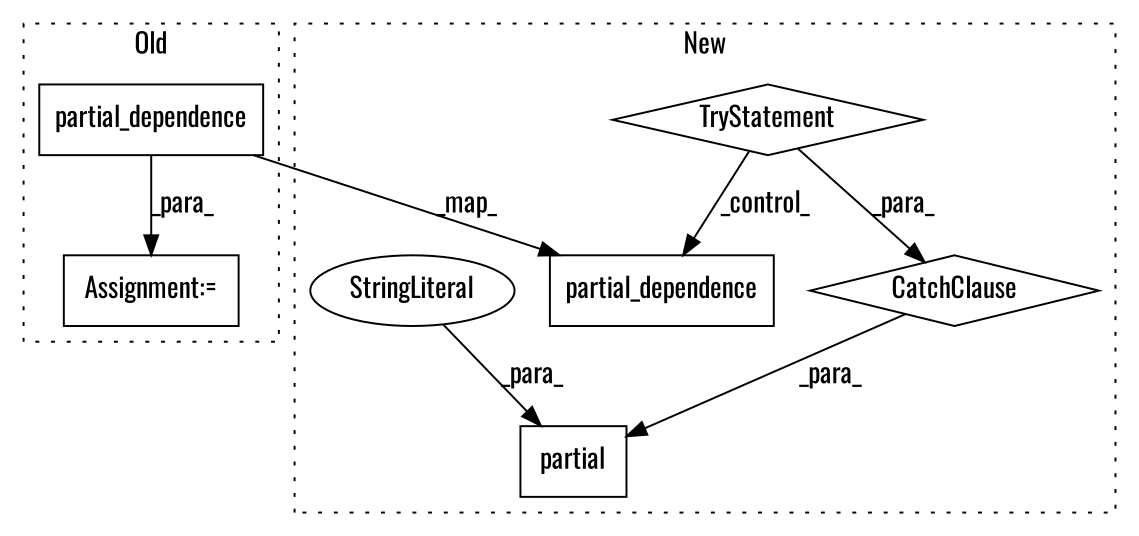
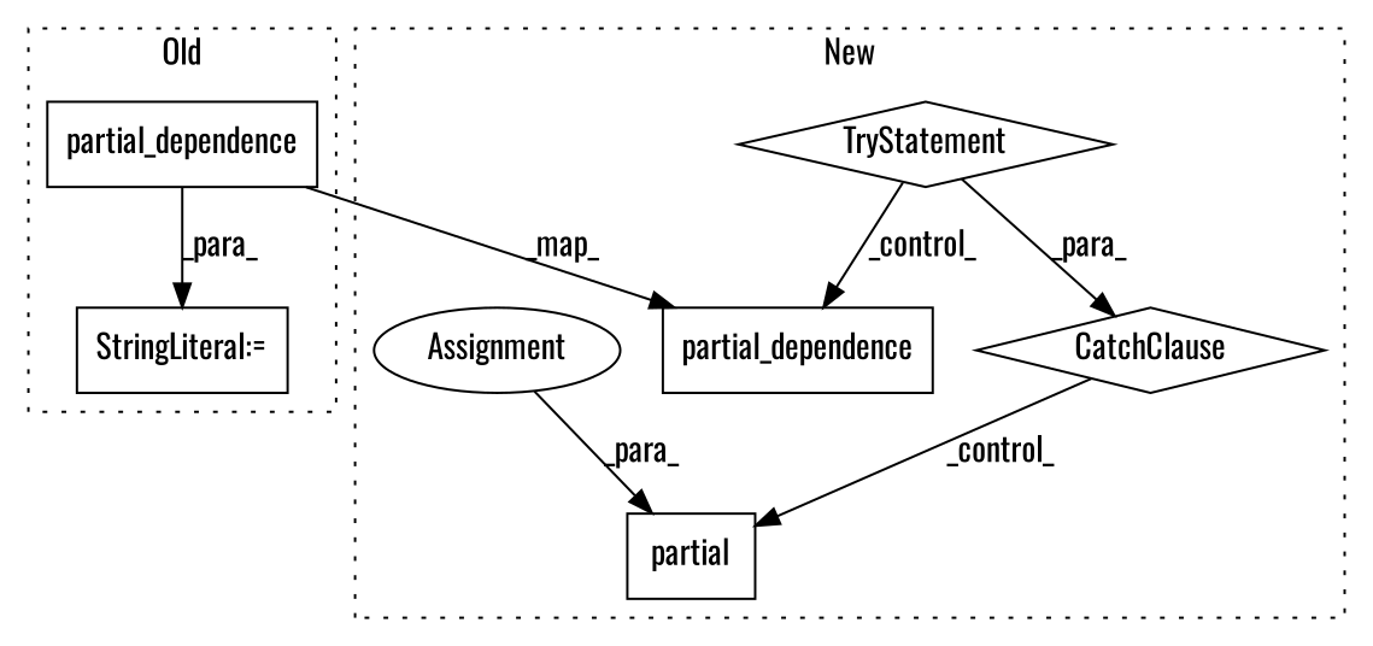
  digraph {
    fontname=Oswald
    node [a=32 fontname=Oswald l="19,1" shape=box]
    edge [fontname=Oswald]
    n1 [label=partial_dependence s="8439,8524"]
-   n2 [a=7 l=1 label="Assignment:=" s=8402]
+   n2 [a=7 l=1 label="StringLiteral:=" s=8402]
    n3 [label=partial_dependence s="8346,8431"]
    n4 [a=54 l=4 label=TryStatement s=8298 shape=diamond]
    n5 [l="5,1" label=partial s="8490,8519"]
    n6 [a=12 l="11,2" label=CatchClause s="8441,8475" shape=diamond]
-   n7 [a=45 l=24 label=StringLiteral s=8495 shape=ellipse]
+   n7 [a=45 l=24 label=Assignment s=8495 shape=ellipse]
    subgraph cluster_1 {
      label=Old
      style=dotted
      n1
      n2
    }
    subgraph cluster_2 {
      label=New
      style=dotted
      n3
      n4
      n5
      n6
      n7
    }
    n1 -> n2 [label=_para_]
    n1 -> n3 [label=_map_]
    n4 -> n3 [label=_control_]
    n4 -> n6 [label=_para_]
-   n6 -> n5 [label=_para_]
+   n6 -> n5 [label=_control_]
    n7 -> n5 [label=_para_]
  }
